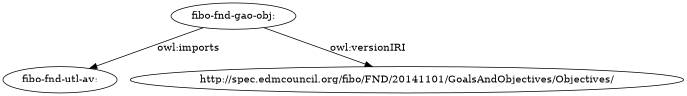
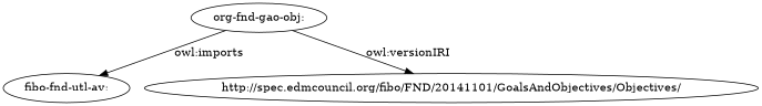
  digraph {
    rankdir=TB
-   "fibo-fnd-gao-obj:"
+   "fibo-fnd-gao-obj:" [label="org-fnd-gao-obj:"]
    "fibo-fnd-utl-av:"
    "http://spec.edmcouncil.org/fibo/FND/20141101/GoalsAndObjectives/Objectives/"
    "fibo-fnd-gao-obj:" -> "fibo-fnd-utl-av:" [label="owl:imports"]
    "fibo-fnd-gao-obj:" -> "http://spec.edmcouncil.org/fibo/FND/20141101/GoalsAndObjectives/Objectives/" [label="owl:versionIRI"]
  }
